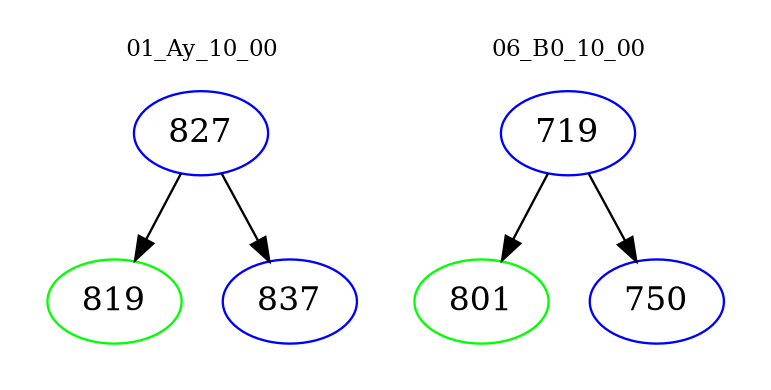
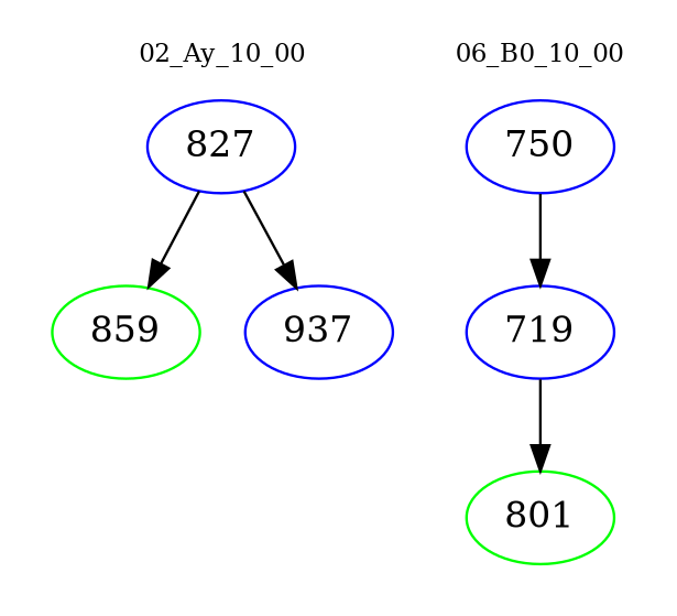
  digraph {
    node [color=blue]
    edge [color=black]
    n1 [label=827]
-   n2 [color=green label=819]
-   n3 [label=837]
+   n2 [color=green label=859]
+   n3 [label=937]
    n4 [label=719]
    n5 [color=green label=801]
    n6 [label=750]
    subgraph cluster_1 {
      color=white
      fontsize=10
-     label="01_Ay_10_00"
+     label="02_Ay_10_00"
      n1
      n2
      n3
    }
    subgraph cluster_2 {
      color=white
      fontsize=10
      label="06_B0_10_00"
      n4
      n5
      n6
    }
    n1 -> n2
    n1 -> n3
    n4 -> n5
-   n4 -> n6
+   n6 -> n4
  }
